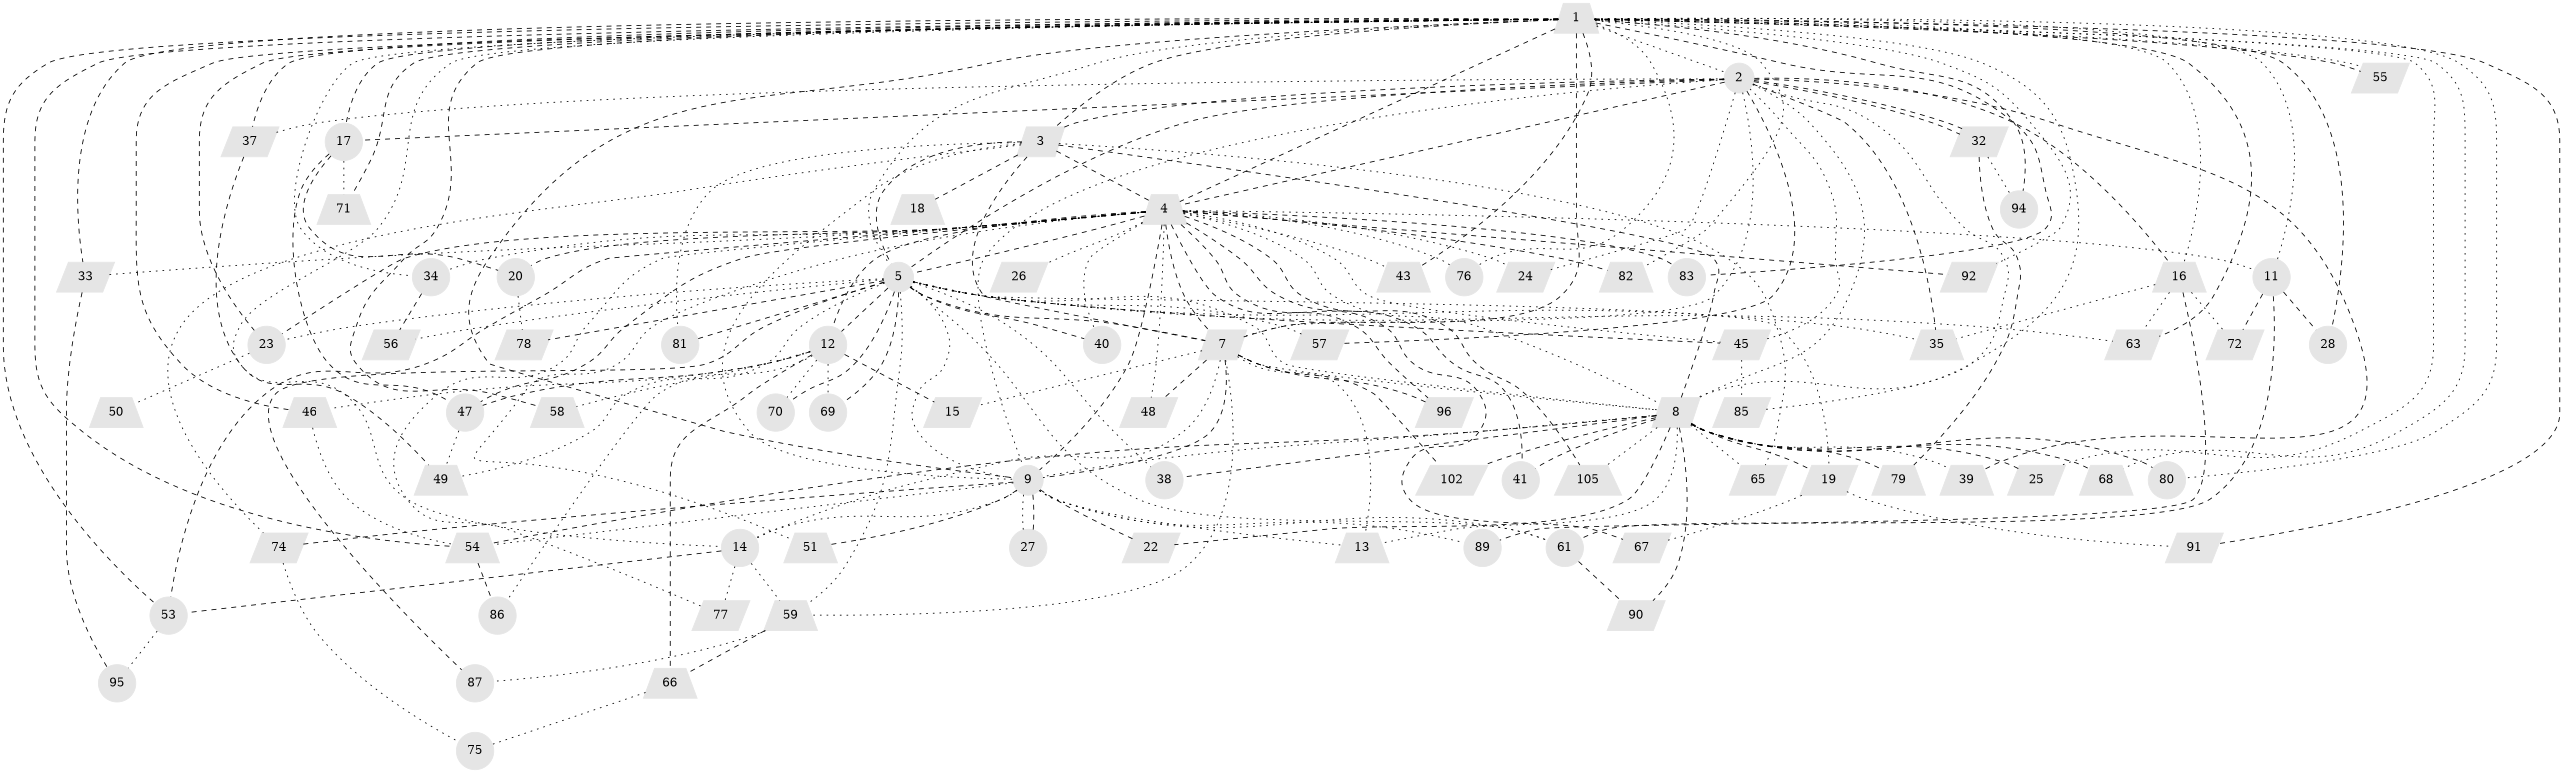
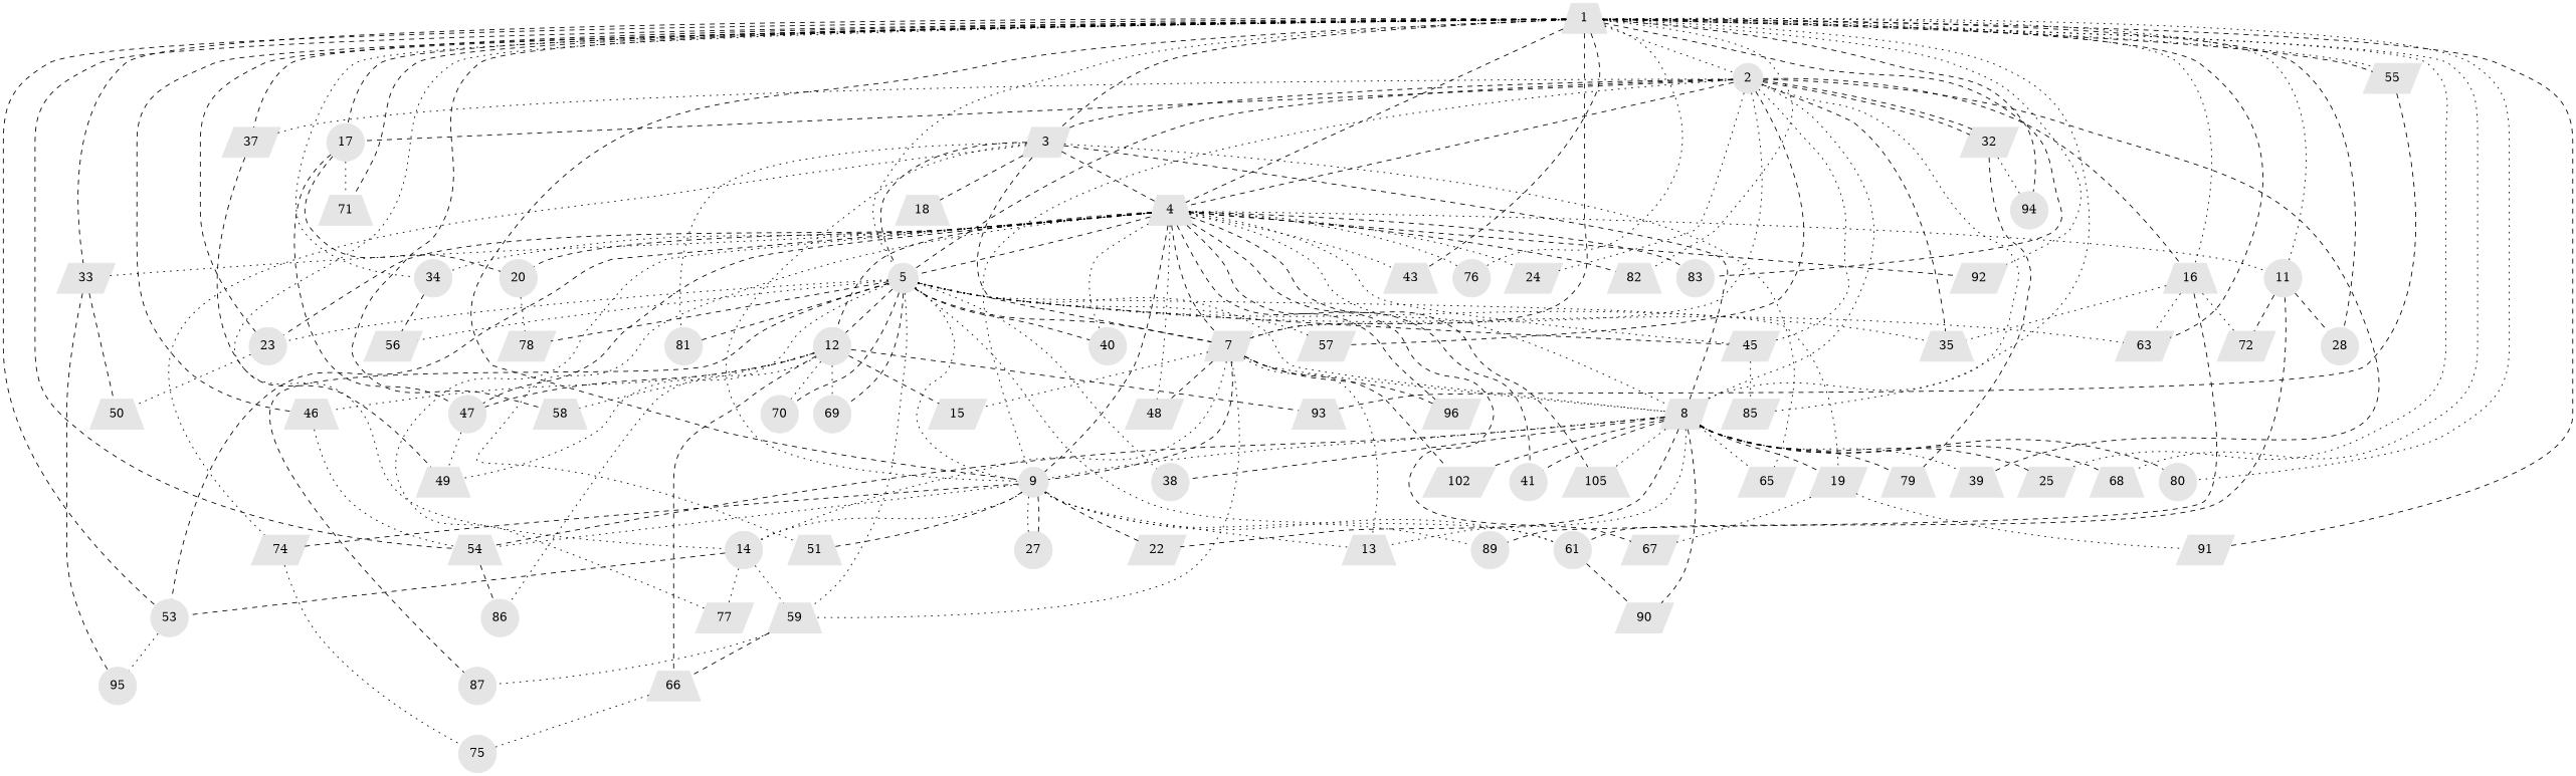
  graph {
    node [color=gray90 shape=circle style=filled]
    edge [style=dashed]
    1 [shape=trapezium super="+10"]
    2 [super="+52"]
    3 [shape=parallelogram]
    4 [shape=trapezium super="+6"]
    5 [super="+98"]
    7 [shape=parallelogram super="+21"]
    8 [shape=parallelogram super="+29"]
    9 [super="+36"]
    11 [super="+88"]
    14 [super="+31"]
    16 [shape=trapezium super="+30"]
    17
    23 [super="+44"]
    25 [shape=parallelogram]
    28
    33 [shape=parallelogram]
    34 [super="+104"]
    37 [shape=parallelogram]
    43 [shape=trapezium]
    46 [shape=trapezium super="+101"]
    53 [super="+73"]
    54 [shape=trapezium super="+84"]
    55 [shape=parallelogram]
    58 [shape=trapezium]
    63 [shape=parallelogram super="+100"]
    68 [shape=trapezium]
    71 [shape=trapezium]
    76
    80
    82 [shape=trapezium super="+99"]
    83
    91 [shape=parallelogram]
    94
    n34 [label=92 shape=parallelogram]
    24 [shape=parallelogram]
    32 [shape=parallelogram]
    35 [shape=trapezium super="+60"]
    39 [shape=trapezium]
    45 [shape=parallelogram super="+103"]
    57 [shape=parallelogram]
    85 [shape=parallelogram]
    18 [shape=trapezium]
    65 [shape=parallelogram]
    74 [shape=parallelogram]
    81
    12 [super="+64"]
    20
-   26 [shape=parallelogram]
    40
    41
    47
    48 [shape=parallelogram]
    51 [shape=trapezium]
    67 [shape=parallelogram]
    77 [shape=parallelogram]
    96 [shape=parallelogram]
    105 [shape=trapezium]
    19 [shape=parallelogram super="+42"]
    38
    49 [shape=trapezium super="+92"]
    56 [shape=parallelogram]
    59 [shape=trapezium super="+62"]
    61
    69
    70
    78 [shape=parallelogram]
    87
    13 [shape=trapezium]
    15 [shape=parallelogram]
    102 [shape=parallelogram]
    22 [shape=parallelogram]
    79 [shape=trapezium]
    90 [shape=parallelogram]
    27
    89
    72 [shape=parallelogram]
    50 [shape=trapezium]
    95
    86
+   93 [shape=trapezium]
    75
    66 [shape=trapezium]
    1 -- 2 [style=dotted weight=2]
    1 -- 3 [weight=2]
    1 -- 4 [weight=4]
    1 -- 5 [style=dotted weight=2]
    1 -- 7 [weight=2]
    1 -- 8 [style=dotted weight=2]
    1 -- 9 [weight=2]
    1 -- 11 [style=dotted]
    1 -- 14 [style=dotted]
    1 -- 16 [style=dotted weight=2]
    1 -- 17
    1 -- 23
    1 -- 25 [style=dotted]
    1 -- 28
    1 -- 33
    1 -- 34 [style=dotted]
    1 -- 37
    1 -- 43
    1 -- 46
    1 -- 53
    1 -- 54
    1 -- 55
    1 -- 55 [style=dotted]
    1 -- 58
    1 -- 63
    1 -- 68 [style=dotted]
    1 -- 71
    1 -- 76 [style=dotted]
    1 -- 80 [style=dotted]
    1 -- 82 [style=dotted]
    1 -- 83
    1 -- 91
    1 -- 94
    1 -- n34 [style=dotted]
    2 -- 3
    2 -- 4 [weight=2]
    2 -- 5
    2 -- 7 [style=dotted]
    2 -- 8 [style=dotted weight=2]
    2 -- 9 [style=dotted]
    2 -- 16
    2 -- 17
    2 -- 37 [style=dotted]
    2 -- 24 [style=dotted]
    2 -- 32
    2 -- 32
    2 -- 35
    2 -- 39
    2 -- 45 [style=dotted]
    2 -- 57
    2 -- 85 [style=dotted]
    3 -- 4 [weight=2]
    3 -- 5
    3 -- 7
    3 -- 8
    3 -- 9 [style=dotted]
    3 -- 18
    3 -- 65 [style=dotted]
    3 -- 74 [style=dotted]
    3 -- 81 [style=dotted]
    4 -- 5 [weight=2]
    4 -- 7 [weight=2]
    4 -- 8 [style=dotted weight=2]
    4 -- 9 [weight=2]
    4 -- 11 [style=dotted]
    4 -- 23
    4 -- 33 [style=dotted]
    4 -- 34 [style=dotted weight=2]
    4 -- 43 [style=dotted]
    4 -- 53
    4 -- 76 [style=dotted]
    4 -- 82 [weight=2]
    4 -- 83
    4 -- n34
    4 -- 24 [style=dotted]
    4 -- 45 [style=dotted]
    4 -- 12
    4 -- 20
-   4 -- 26 [style=dotted weight=2]
    4 -- 40 [style=dotted]
    4 -- 41
    4 -- 47
    4 -- 48 [style=dotted]
    4 -- 51 [style=dotted]
    4 -- 67
    4 -- 77 [style=dotted]
    4 -- 96
    4 -- 105
    5 -- 7 [weight=2]
    5 -- 8 [style=dotted]
    5 -- 9 [style=dotted]
    5 -- 23 [style=dotted]
    5 -- 63 [style=dotted]
    5 -- 35 [style=dotted]
    5 -- 45
    5 -- 57 [style=dotted]
    5 -- 81
    5 -- 12
    5 -- 40
    5 -- 19 [style=dotted weight=2]
    5 -- 38 [style=dotted]
    5 -- 49 [style=dotted]
    5 -- 56 [style=dotted]
    5 -- 59 [style=dotted]
    5 -- 61 [style=dotted]
    5 -- 69
    5 -- 70
    5 -- 78
    5 -- 87
    7 -- 8 [style=dotted weight=2]
    7 -- 9
    7 -- 14 [style=dotted]
    7 -- 48
    7 -- 96
    7 -- 59 [style=dotted]
    7 -- 13 [style=dotted]
    7 -- 15 [style=dotted]
    7 -- 102
    8 -- 9 [style=dotted]
    8 -- 25
    8 -- 54
    8 -- 68
    8 -- 80
    8 -- 39 [style=dotted]
    8 -- 65 [style=dotted]
    8 -- 41
    8 -- 105 [style=dotted]
    8 -- 19
    8 -- 38
    8 -- 13 [style=dotted]
    8 -- 102
    8 -- 22
    8 -- 79
    8 -- 90
    9 -- 14 [style=dotted]
    9 -- 54 [style=dotted]
    9 -- 74
    9 -- 51
    9 -- 61 [style=dotted]
    9 -- 13 [style=dotted]
    9 -- 22
    9 -- 27 [style=dotted]
    9 -- 27
    9 -- 89 [style=dotted]
    11 -- 28
    11 -- 61
    11 -- 72
    14 -- 53
    14 -- 77 [style=dotted]
    14 -- 59 [style=dotted]
    16 -- 63 [style=dotted]
    16 -- 35 [style=dotted]
    16 -- 89
    16 -- 72 [style=dotted]
    17 -- 71 [style=dotted]
    17 -- 20
    17 -- 47
    23 -- 50 [style=dotted]
+   33 -- 50
    33 -- 95
    34 -- 56
    37 -- 49
    46 -- 54 [style=dotted]
    53 -- 95 [style=dotted]
    54 -- 86
+   55 -- 93
    32 -- 94 [style=dotted]
    32 -- 79
    45 -- 85 [style=dotted]
    74 -- 75 [style=dotted]
    12 -- 46 [style=dotted]
    12 -- 58 [style=dotted]
    12 -- 47
    12 -- 69 [style=dotted]
    12 -- 70 [style=dotted]
    12 -- 15
    12 -- 86 [style=dotted]
+   12 -- 93
    12 -- 66
    20 -- 78 [style=dotted]
    47 -- 49 [style=dotted]
    19 -- 91 [style=dotted]
    19 -- 67 [style=dotted]
    59 -- 87 [style=dotted]
    59 -- 66
    61 -- 90
    66 -- 75 [style=dotted]
  }
